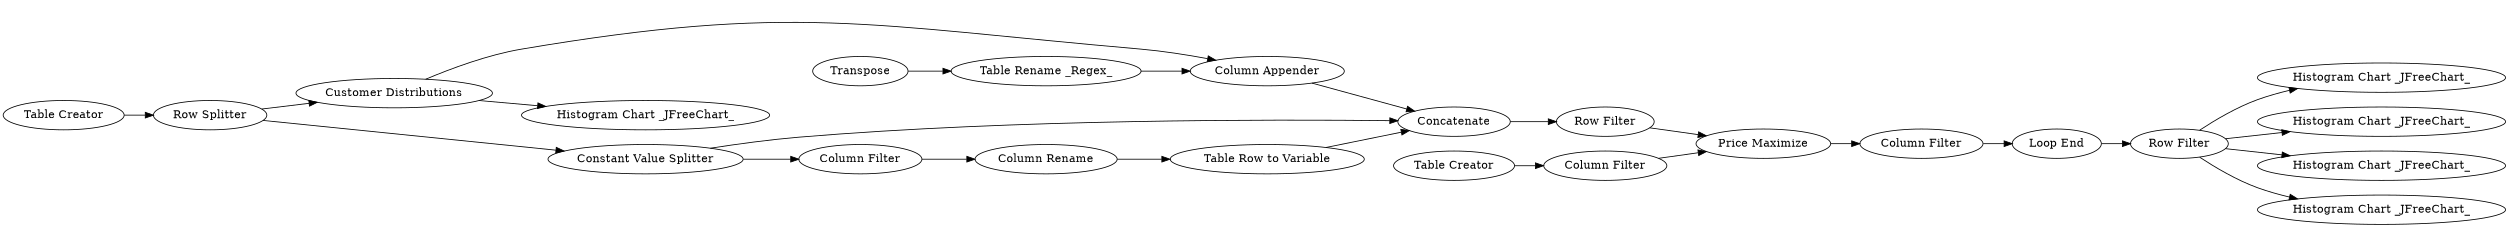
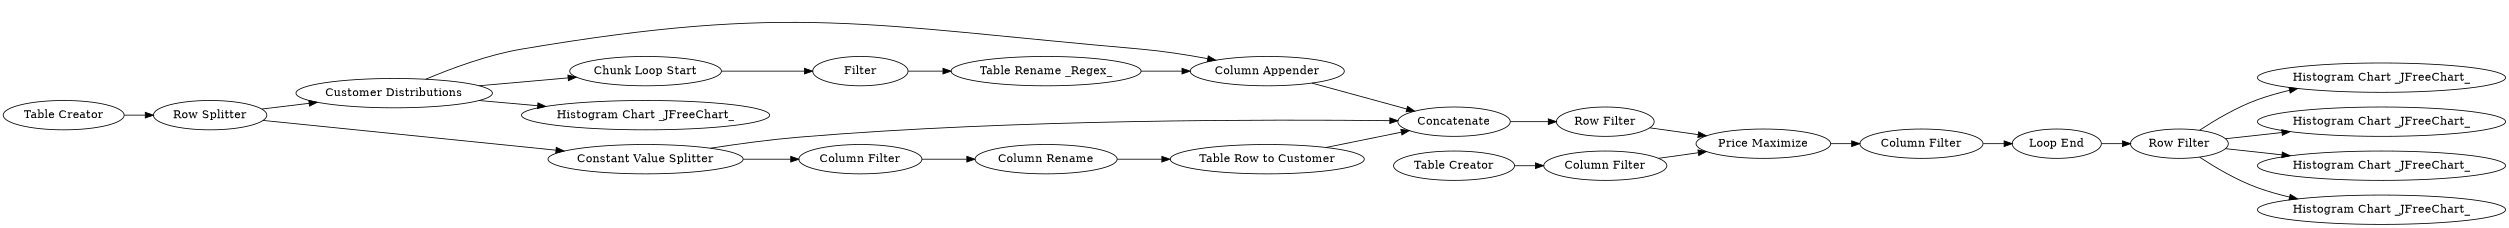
  digraph {
    rankdir=LR
    n1 [label="Row Filter"]
    n2 [label="Histogram Chart _JFreeChart_"]
    n3 [label="Histogram Chart _JFreeChart_"]
    n4 [label="Histogram Chart _JFreeChart_"]
    n5 [label="Histogram Chart _JFreeChart_"]
-   n6 [label=Transpose]
+   n6 [label=Filter]
    n7 [label="Table Rename _Regex_"]
    n8 [label="Column Appender"]
    n9 [label=Concatenate]
    n10 [label="Row Splitter"]
    n11 [label="Customer Distributions"]
    n12 [label="Constant Value Splitter"]
+   n13 [label="Chunk Loop Start"]
    n14 [label="Histogram Chart _JFreeChart_"]
    n15 [label="Column Filter"]
    n16 [label="Price Maximize"]
    n17 [label="Column Filter"]
    n18 [label="Loop End"]
    n19 [label="Column Rename"]
-   n20 [label="Table Row to Variable"]
+   n20 [label="Table Row to Customer"]
    n21 [label="Row Filter"]
    n22 [label="Table Creator"]
    n23 [label="Column Filter"]
    n24 [label="Table Creator"]
    n1 -> n2
    n1 -> n3
    n1 -> n4
    n1 -> n5
    n6 -> n7
    n7 -> n8
    n8 -> n9
    n9 -> n21
    n10 -> n11
    n10 -> n12
    n11 -> n8
+   n11 -> n13
    n11 -> n14
    n12 -> n9
    n12 -> n15
+   n13 -> n6
    n15 -> n19
    n16 -> n17
    n17 -> n18
    n18 -> n1
    n19 -> n20
    n20 -> n9
    n21 -> n16
    n22 -> n10
    n23 -> n16
    n24 -> n23
  }
